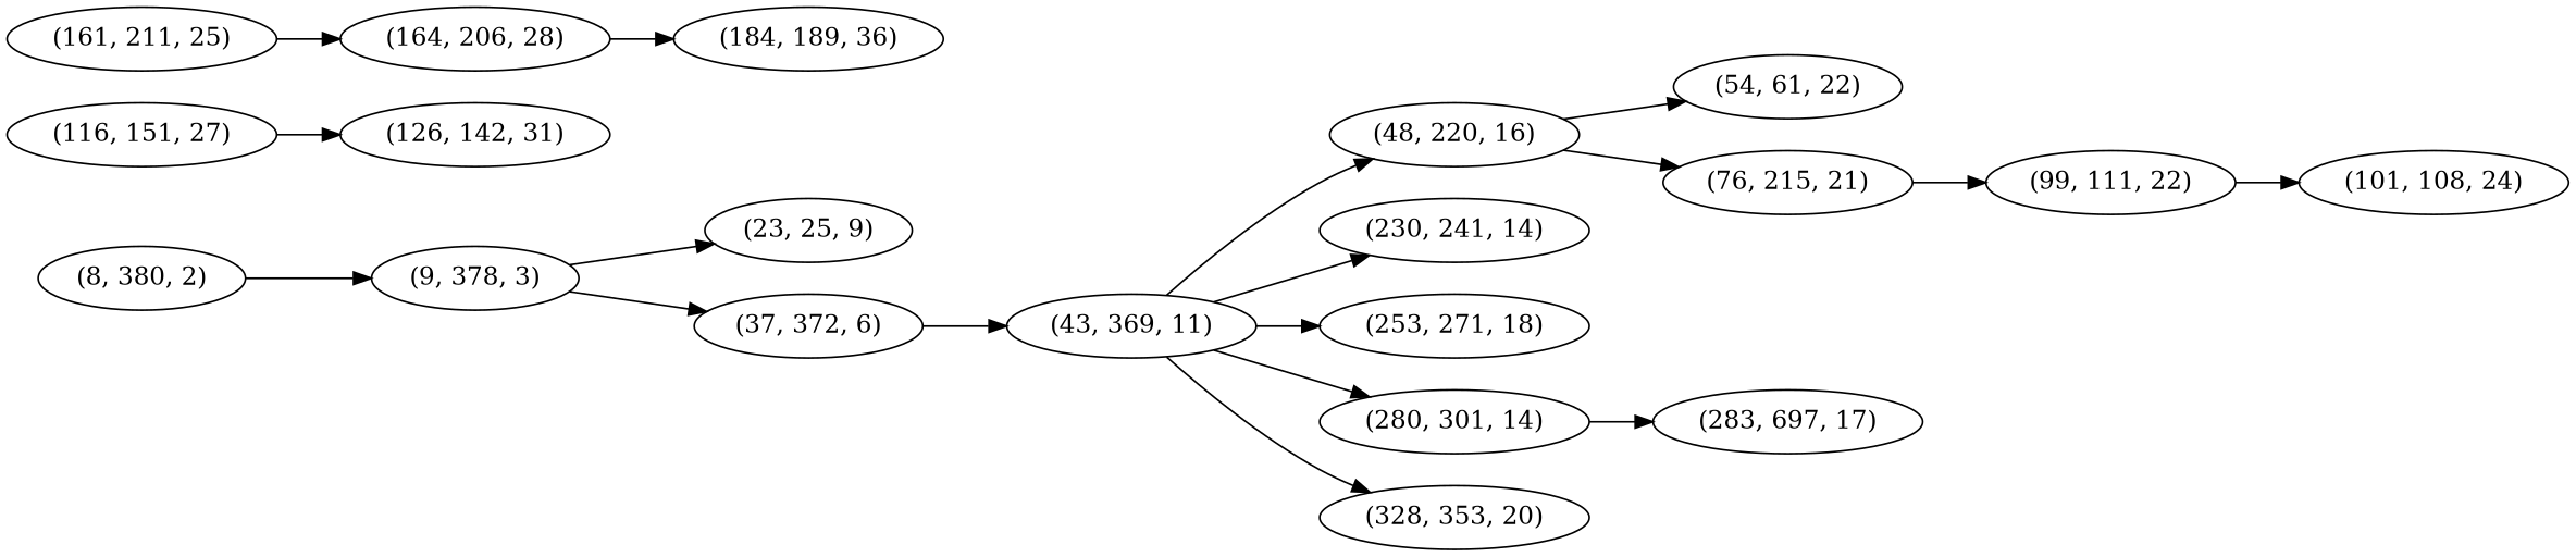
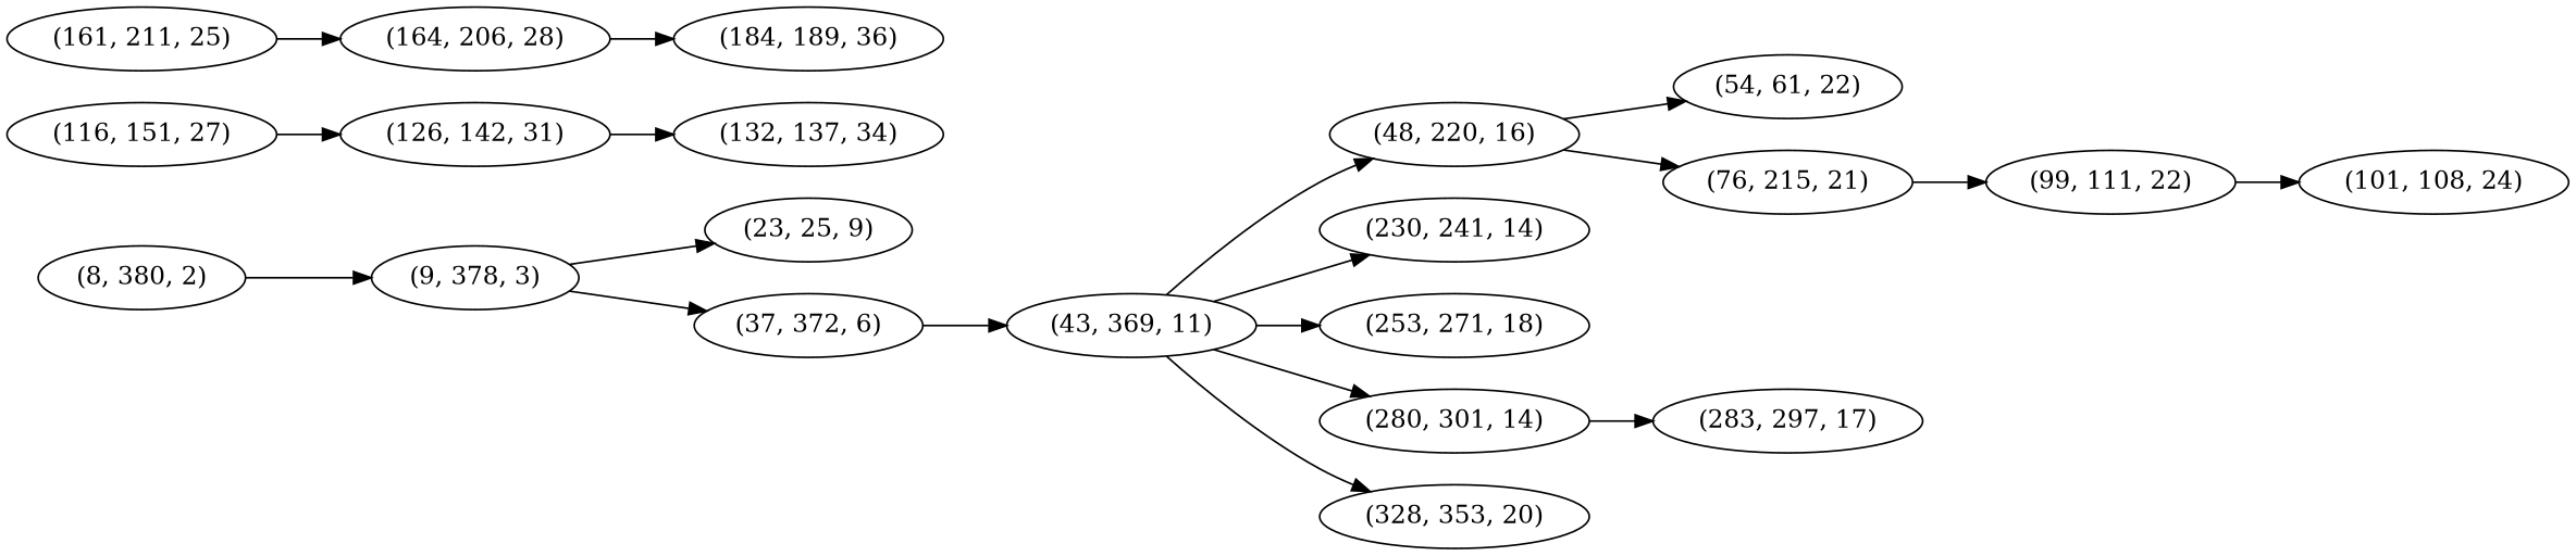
  digraph {
    fontname="DejaVu Serif"
    rankdir=LR
    node [fontname="DejaVu Serif"]
    edge [fontname="DejaVu Serif"]
    "(8, 380, 2)"
    "(9, 378, 3)"
    "(23, 25, 9)"
    n4 [label="(37, 372, 6)"]
    "(43, 369, 11)"
    "(48, 220, 16)"
    "(230, 241, 14)"
    "(253, 271, 18)"
    "(280, 301, 14)"
    "(328, 353, 20)"
    "(54, 61, 22)"
    "(76, 215, 21)"
-   "(283, 297, 17)" [label="(283, 697, 17)"]
+   "(283, 297, 17)"
    "(99, 111, 22)"
    "(101, 108, 24)"
    n16 [label="(116, 151, 27)"]
    "(126, 142, 31)"
    "(161, 211, 25)"
    "(164, 206, 28)"
+   "(132, 137, 34)"
    "(184, 189, 36)"
    "(8, 380, 2)" -> "(9, 378, 3)"
    "(9, 378, 3)" -> "(23, 25, 9)"
    "(9, 378, 3)" -> n4
    n4 -> "(43, 369, 11)"
    "(43, 369, 11)" -> "(48, 220, 16)"
    "(43, 369, 11)" -> "(230, 241, 14)"
    "(43, 369, 11)" -> "(253, 271, 18)"
    "(43, 369, 11)" -> "(280, 301, 14)"
    "(43, 369, 11)" -> "(328, 353, 20)"
    "(48, 220, 16)" -> "(54, 61, 22)"
    "(48, 220, 16)" -> "(76, 215, 21)"
    "(280, 301, 14)" -> "(283, 297, 17)"
    "(76, 215, 21)" -> "(99, 111, 22)"
    "(99, 111, 22)" -> "(101, 108, 24)"
    n16 -> "(126, 142, 31)"
+   "(126, 142, 31)" -> "(132, 137, 34)"
    "(161, 211, 25)" -> "(164, 206, 28)"
    "(164, 206, 28)" -> "(184, 189, 36)"
  }
